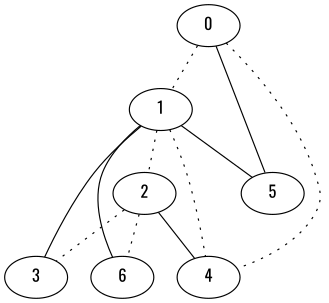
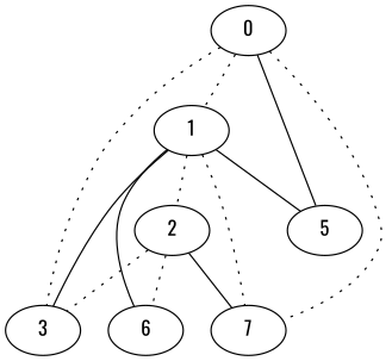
  graph {
    fontname=Oswald
    node [fontname=Oswald]
    edge [fontname=Oswald style=dotted]
    n1 [label=0]
    n2 [label=1]
    n3 [label=3]
-   n4 [label=4]
+   n4 [label=7]
    n5 [label=5]
    n6 [label=6]
    n7 [label=2]
    n1 -- n2
+   n1 -- n3
    n1 -- n4
    n1 -- n5 [style=""]
    n2 -- n3 [style=solid]
    n2 -- n4
    n2 -- n5 [style=""]
    n2 -- n6 [style=""]
    n2 -- n7
    n7 -- n3
    n7 -- n4 [style=""]
    n7 -- n6
  }
